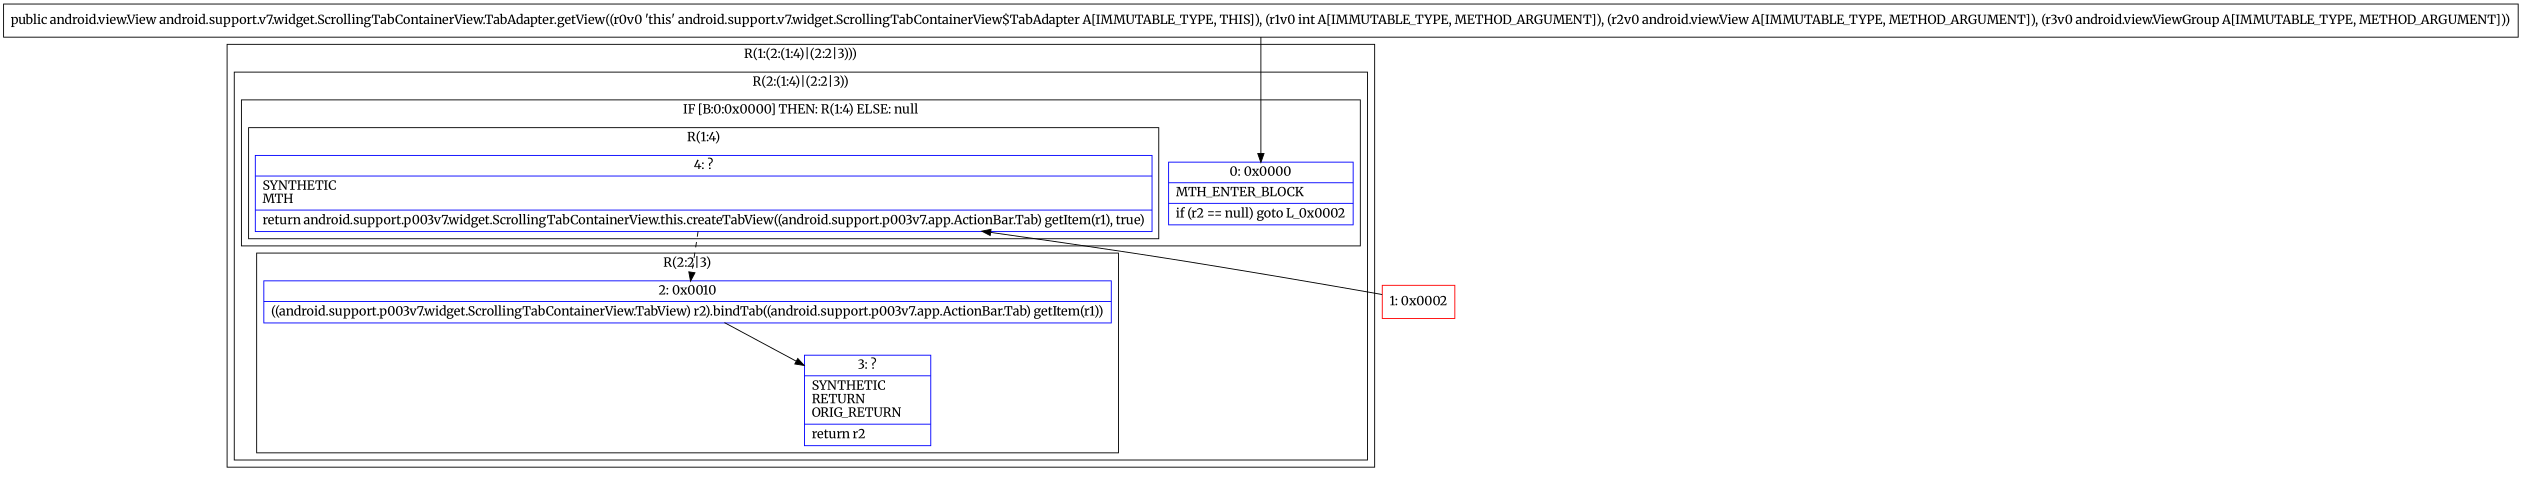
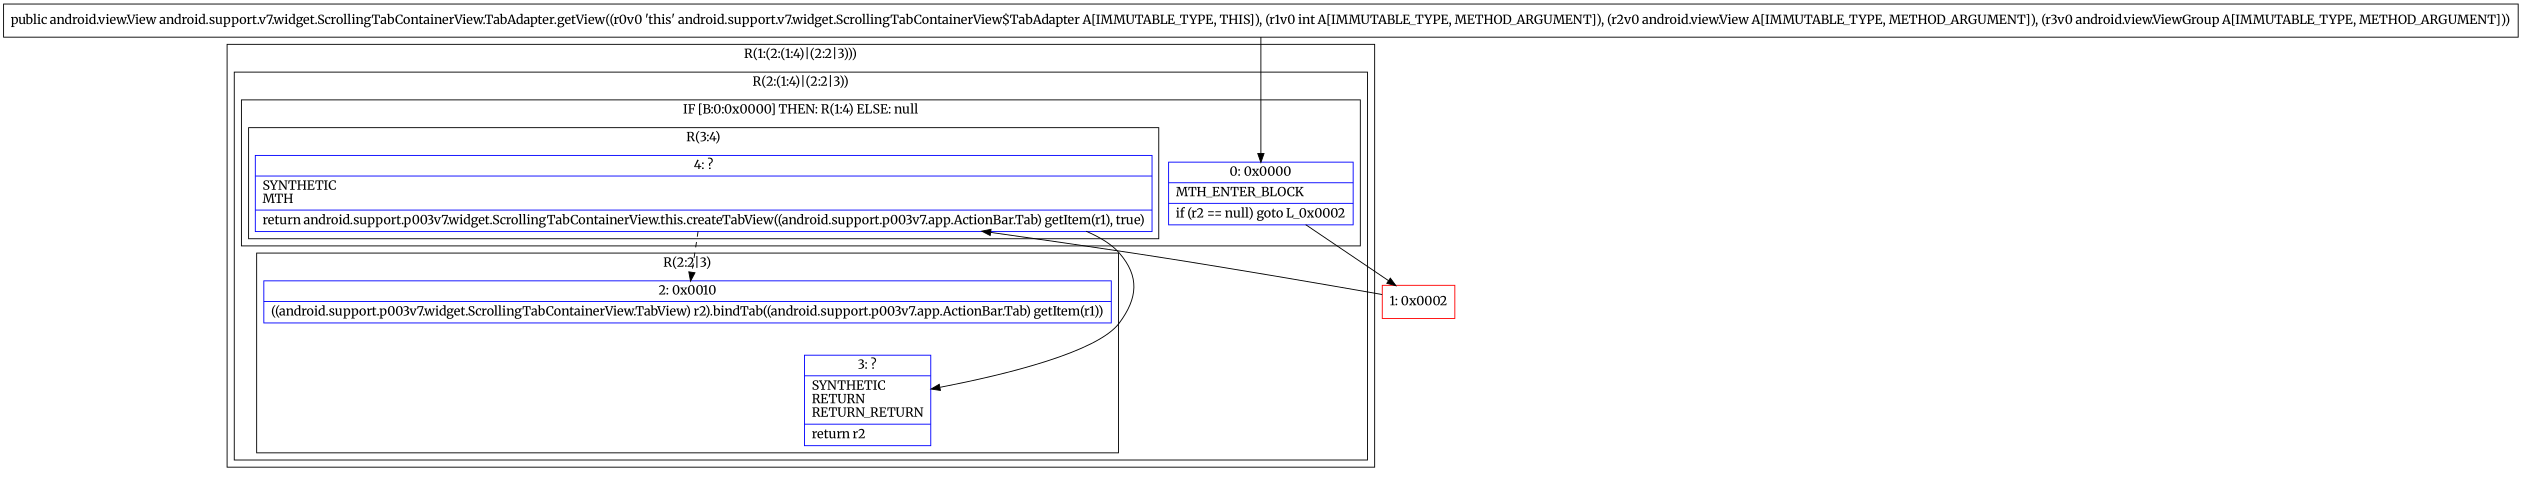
  digraph {
    fontname=Merriweather
    node [color=blue fontname=Merriweather shape=record]
    edge [fontname=Merriweather]
    n1 [label="{4\:\ ?|SYNTHETIC\lMTH\l|return android.support.p003v7.widget.ScrollingTabContainerView.this.createTabView((android.support.p003v7.app.ActionBar.Tab) getItem(r1), true)\l}"]
    n2 [label="{0\:\ 0x0000|MTH_ENTER_BLOCK\l|if (r2 == null) goto L_0x0002\l}"]
    n3 [label="{2\:\ 0x0010|((android.support.p003v7.widget.ScrollingTabContainerView.TabView) r2).bindTab((android.support.p003v7.app.ActionBar.Tab) getItem(r1))\l}"]
-   n4 [label="{3\:\ ?|SYNTHETIC\lRETURN\lORIG_RETURN\l|return r2\l}"]
+   n4 [label="{3\:\ ?|SYNTHETIC\lRETURN\lRETURN_RETURN\l|return r2\l}"]
    n5 [color=red label="{1\:\ 0x0002}"]
    n6 [label="{public android.view.View android.support.v7.widget.ScrollingTabContainerView.TabAdapter.getView((r0v0 'this' android.support.v7.widget.ScrollingTabContainerView$TabAdapter A[IMMUTABLE_TYPE, THIS]), (r1v0 int A[IMMUTABLE_TYPE, METHOD_ARGUMENT]), (r2v0 android.view.View A[IMMUTABLE_TYPE, METHOD_ARGUMENT]), (r3v0 android.view.ViewGroup A[IMMUTABLE_TYPE, METHOD_ARGUMENT])) }" color=""]
    subgraph cluster_1 {
      label="R(1:(2:(1:4)|(2:2|3)))"
      subgraph cluster_2 {
        label="R(2:(1:4)|(2:2|3))"
        subgraph cluster_3 {
          label="IF [B:0:0x0000] THEN: R(1:4) ELSE: null"
          n2
          subgraph cluster_4 {
-           label="R(1:4)"
+           label="R(3:4)"
            n1
          }
        }
        subgraph cluster_5 {
          label="R(2:2|3)"
          n3
          n4
        }
      }
    }
    n1 -> n3 [style=dashed]
-   n3 -> n4
+   n2 -> n5
+   n1 -> n4
    n5 -> n1
    n6 -> n2
  }
